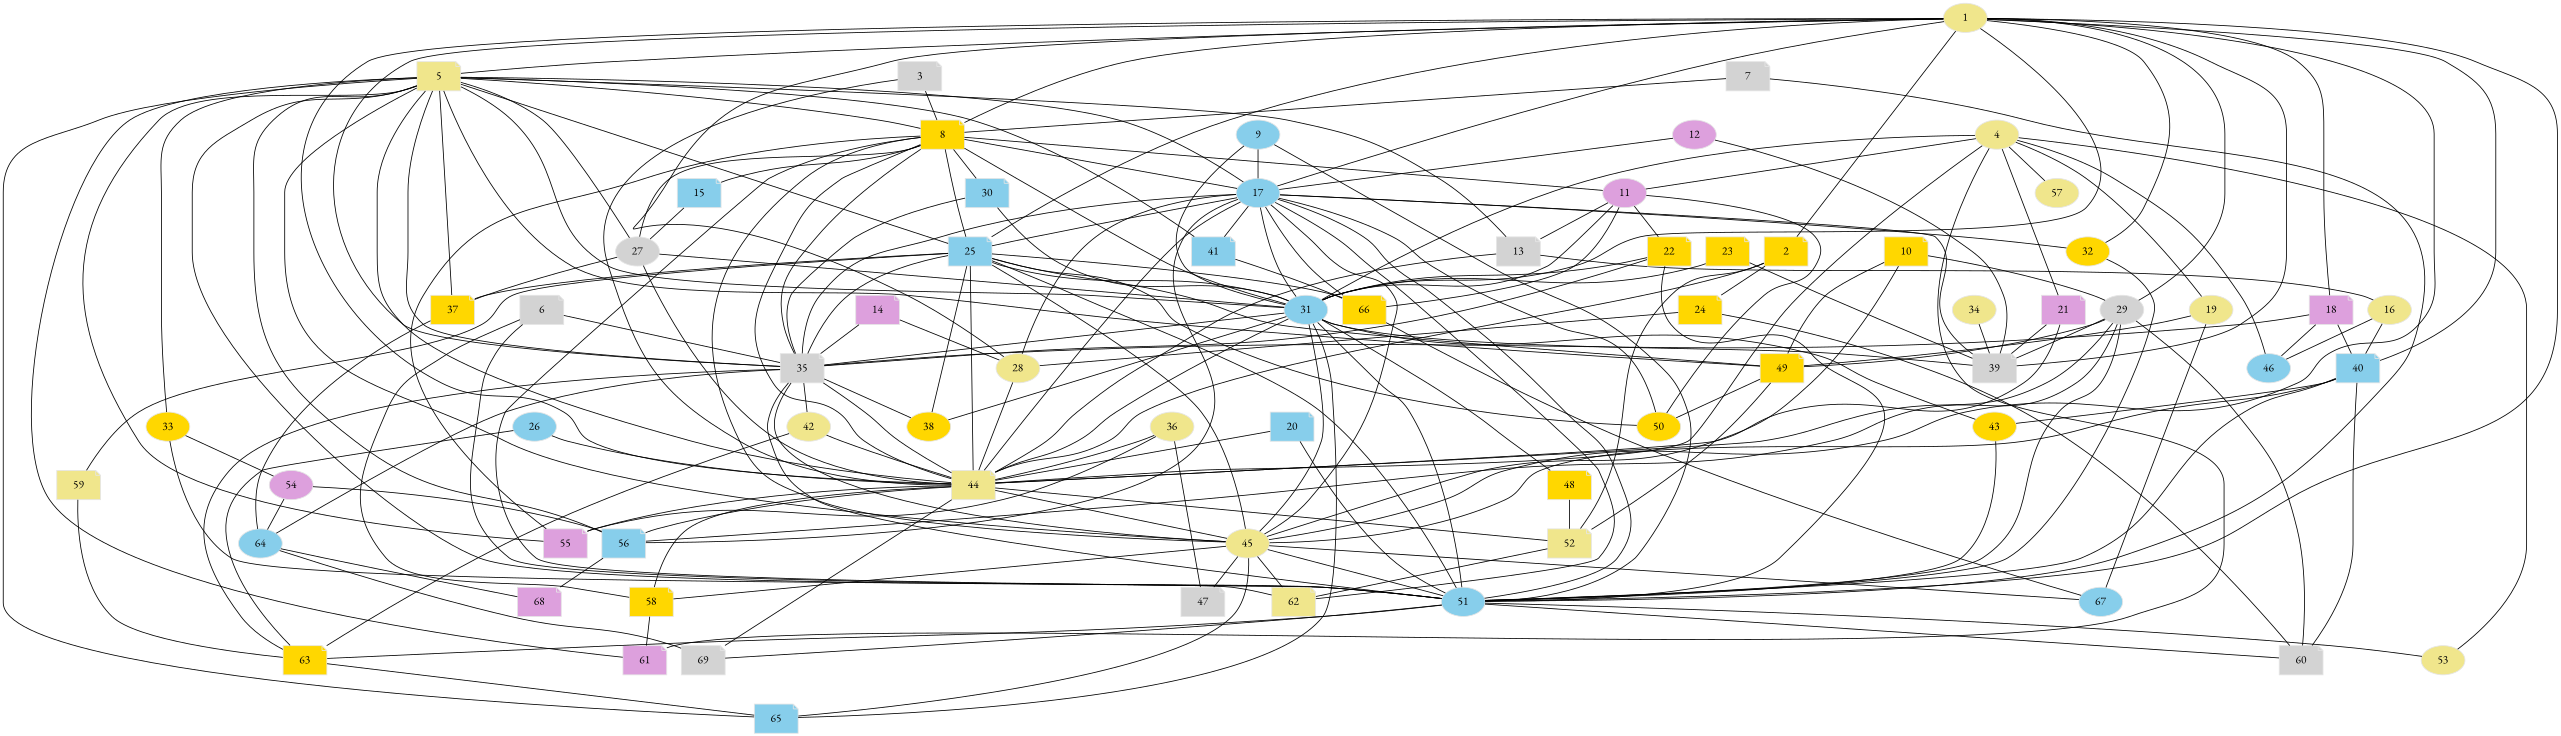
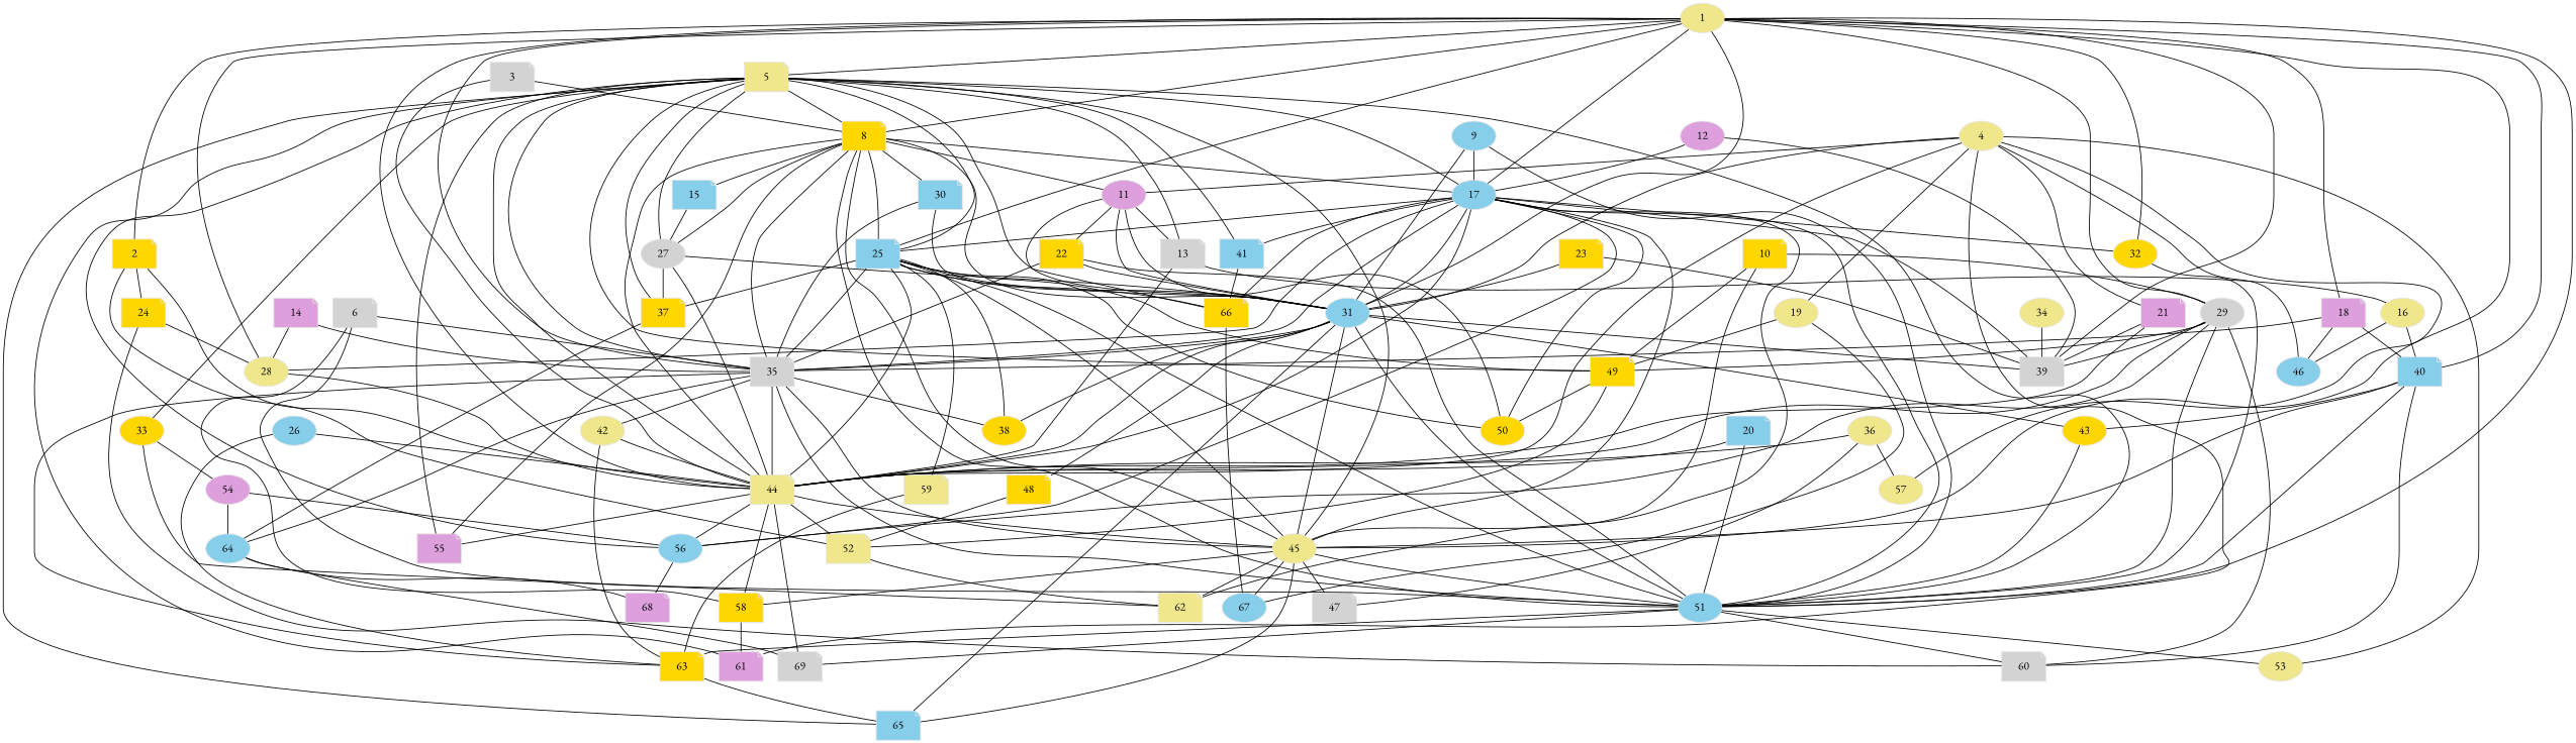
  graph {
    fontname="EB Garamond"
    node [color=gray90 fillcolor=gold fontname="EB Garamond" shape=note style=filled]
    edge [fontname="EB Garamond" weight=1.0]
    1 [fillcolor=khaki shape=ellipse]
    2
    5 [fillcolor=khaki]
    8
    17 [fillcolor=skyblue shape=ellipse]
    18 [fillcolor=plum]
    25 [fillcolor=skyblue]
    28 [fillcolor=khaki shape=ellipse]
    29 [fillcolor=lightgrey shape=ellipse]
    31 [fillcolor=skyblue shape=ellipse]
    32 [shape=ellipse]
    35 [fillcolor=lightgrey]
    39 [fillcolor=lightgrey]
    40 [fillcolor=skyblue]
    44 [fillcolor=khaki]
    45 [fillcolor=khaki shape=ellipse]
    51 [fillcolor=skyblue shape=ellipse]
    24
    52 [fillcolor=khaki]
    61 [fillcolor=plum]
    13 [fillcolor=lightgrey]
    27 [fillcolor=lightgrey shape=ellipse]
    33 [shape=ellipse]
    37
    41 [fillcolor=skyblue]
    49
    55 [fillcolor=plum]
-   56 [fillcolor=skyblue]
+   56 [fillcolor=skyblue shape=ellipse]
    65 [fillcolor=skyblue]
    11 [fillcolor=plum shape=ellipse]
    15 [fillcolor=skyblue]
    30 [fillcolor=skyblue]
    50 [shape=ellipse]
    66
    62 [fillcolor=khaki]
    46 [fillcolor=skyblue shape=ellipse]
    38 [shape=ellipse]
    59 [fillcolor=khaki]
    60 [fillcolor=lightgrey]
    43 [shape=ellipse]
    48
    63
    42 [fillcolor=khaki shape=ellipse]
    64 [fillcolor=skyblue shape=ellipse]
    58
    69 [fillcolor=lightgrey]
    67 [fillcolor=skyblue shape=ellipse]
    47 [fillcolor=lightgrey]
    53 [fillcolor=khaki shape=ellipse]
    54 [fillcolor=plum shape=ellipse]
    3 [fillcolor=lightgrey]
    4 [fillcolor=khaki shape=ellipse]
    19 [fillcolor=khaki shape=ellipse]
    21 [fillcolor=plum]
    57 [fillcolor=khaki shape=ellipse]
    22
    16 [fillcolor=khaki shape=ellipse]
    68 [fillcolor=plum]
    6 [fillcolor=lightgrey]
-   7 [fillcolor=lightgrey]
    9 [fillcolor=skyblue shape=ellipse]
    10
    12 [fillcolor=plum shape=ellipse]
    14 [fillcolor=plum]
    20 [fillcolor=skyblue]
    23
    26 [fillcolor=skyblue shape=ellipse]
    34 [fillcolor=khaki shape=ellipse]
    36 [fillcolor=khaki shape=ellipse]
    1 -- 2
    1 -- 5 [weight=2.0]
    1 -- 8
    1 -- 17
    1 -- 18
    1 -- 25
    1 -- 28
    1 -- 29
    1 -- 31
    1 -- 32
    1 -- 35
    1 -- 39 [weight=2.0]
    1 -- 40
    1 -- 44
    1 -- 45
    1 -- 51
    2 -- 44
    2 -- 24
    2 -- 52
    5 -- 8
    5 -- 17
    5 -- 25 [weight=2.0]
    5 -- 31
    5 -- 35
    5 -- 44 [weight=3.0]
    5 -- 45
    5 -- 51 [weight=2.0]
    5 -- 61
    5 -- 13
    5 -- 27
    5 -- 33
    5 -- 37
    5 -- 41
    5 -- 49
    5 -- 55
    5 -- 56
    5 -- 65
    8 -- 17
    8 -- 25 [weight=2.0]
    8 -- 31
    8 -- 35
    8 -- 44
    8 -- 45
    8 -- 51
    8 -- 27
    8 -- 55
    8 -- 11
    8 -- 15
    8 -- 30 [weight=2.0]
    17 -- 25
    17 -- 28
    17 -- 31
    17 -- 32
    17 -- 35
    17 -- 39
    17 -- 44 [weight=2.0]
    17 -- 45
    17 -- 51
    17 -- 41
    17 -- 56
    17 -- 50
    17 -- 66
    17 -- 62
    18 -- 35
    18 -- 40
    18 -- 46
    25 -- 31
    25 -- 35
    25 -- 44 [weight=2.0]
    25 -- 45
    25 -- 51
    25 -- 37
    25 -- 49
    25 -- 50
    25 -- 66
    25 -- 38
    25 -- 59
    28 -- 44
    29 -- 39
    29 -- 44
    29 -- 51 [weight=2.0]
    29 -- 49
    29 -- 56
    29 -- 60
    31 -- 35
    31 -- 39
    31 -- 44
    31 -- 45 [weight=2.0]
    31 -- 51 [weight=3.0]
    31 -- 65
    31 -- 38
    31 -- 43
    31 -- 48
    32 -- 51
    35 -- 44 [weight=3.0]
    35 -- 45
    35 -- 51
    35 -- 38
    35 -- 63 [weight=2.0]
    35 -- 42
    35 -- 64
    40 -- 45
    40 -- 51
    40 -- 60
    40 -- 43
    44 -- 45
    44 -- 52
    44 -- 55
    44 -- 56
    44 -- 58
    44 -- 69
    45 -- 51 [weight=2.0]
    45 -- 65
    45 -- 62
    45 -- 58
    45 -- 67
    45 -- 47 [weight=2.0]
    51 -- 60
    51 -- 63 [weight=3.0]
    51 -- 69
    51 -- 53
    24 -- 28
    24 -- 60
    52 -- 62
    13 -- 44
    13 -- 16
    27 -- 31
    27 -- 44
    27 -- 37
    33 -- 62
    33 -- 54
    37 -- 64
    41 -- 66 [weight=2.0]
    49 -- 52
    49 -- 50
    56 -- 68
    11 -- 31
    11 -- 13
    11 -- 50
    11 -- 66
    11 -- 22
    15 -- 27
    30 -- 31
    30 -- 35
    66 -- 67
    59 -- 63
    43 -- 51
    48 -- 52
    63 -- 65
    42 -- 44
    42 -- 63
    64 -- 69
    64 -- 68
    58 -- 61
    54 -- 56
    54 -- 64
    3 -- 8
    3 -- 44
    4 -- 31
    4 -- 44 [weight=2.0]
    4 -- 61
    4 -- 11
    4 -- 46
    4 -- 53
    4 -- 19
    4 -- 21
    4 -- 57
    19 -- 49
    19 -- 67
    21 -- 39
    21 -- 44
    22 -- 31
    22 -- 35
    22 -- 51
    16 -- 40
    16 -- 46
    6 -- 35
    6 -- 51
    6 -- 58
-   7 -- 8
-   7 -- 51
    9 -- 17
    9 -- 31
    9 -- 51
    10 -- 29
    10 -- 45
    10 -- 49
    12 -- 17
    12 -- 39
    14 -- 28
    14 -- 35
    20 -- 44
    20 -- 51
    23 -- 31
    23 -- 39
    26 -- 44
    26 -- 63
    34 -- 39
    36 -- 44 [weight=2.0]
    36 -- 47
-   36 -- 55
+   36 -- 57
  }
